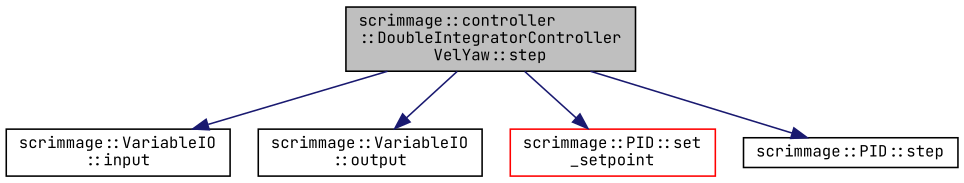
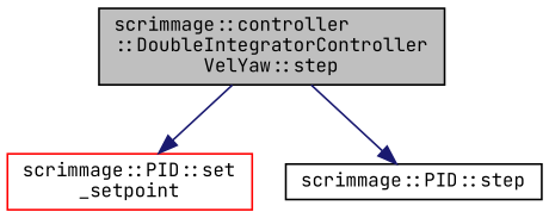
  digraph {
    fontname="JetBrains Mono"
    rankdir=TB
    node [color=black fillcolor=white fontname="JetBrains Mono" fontsize=10 shape=record style=filled]
    edge [color=midnightblue fontname="JetBrains Mono" fontsize=10 labelfontname=Helvetica labelfontsize=10 style=solid]
    n1 [fillcolor=grey75 fontcolor=black height=0.2 label="scrimmage::controller\l::DoubleIntegratorController\lVelYaw::step" width=0.4]
-   n2 [height=0.2 label="scrimmage::VariableIO\l::input" width=0.4]
-   n3 [height=0.2 label="scrimmage::VariableIO\l::output" width=0.4]
    n4 [color=red height=0.2 label="scrimmage::PID::set\l_setpoint" width=0.4]
    n5 [height=0.2 label="scrimmage::PID::step" width=0.4]
-   n1 -> n2
-   n1 -> n3
    n1 -> n4
    n1 -> n5
  }
